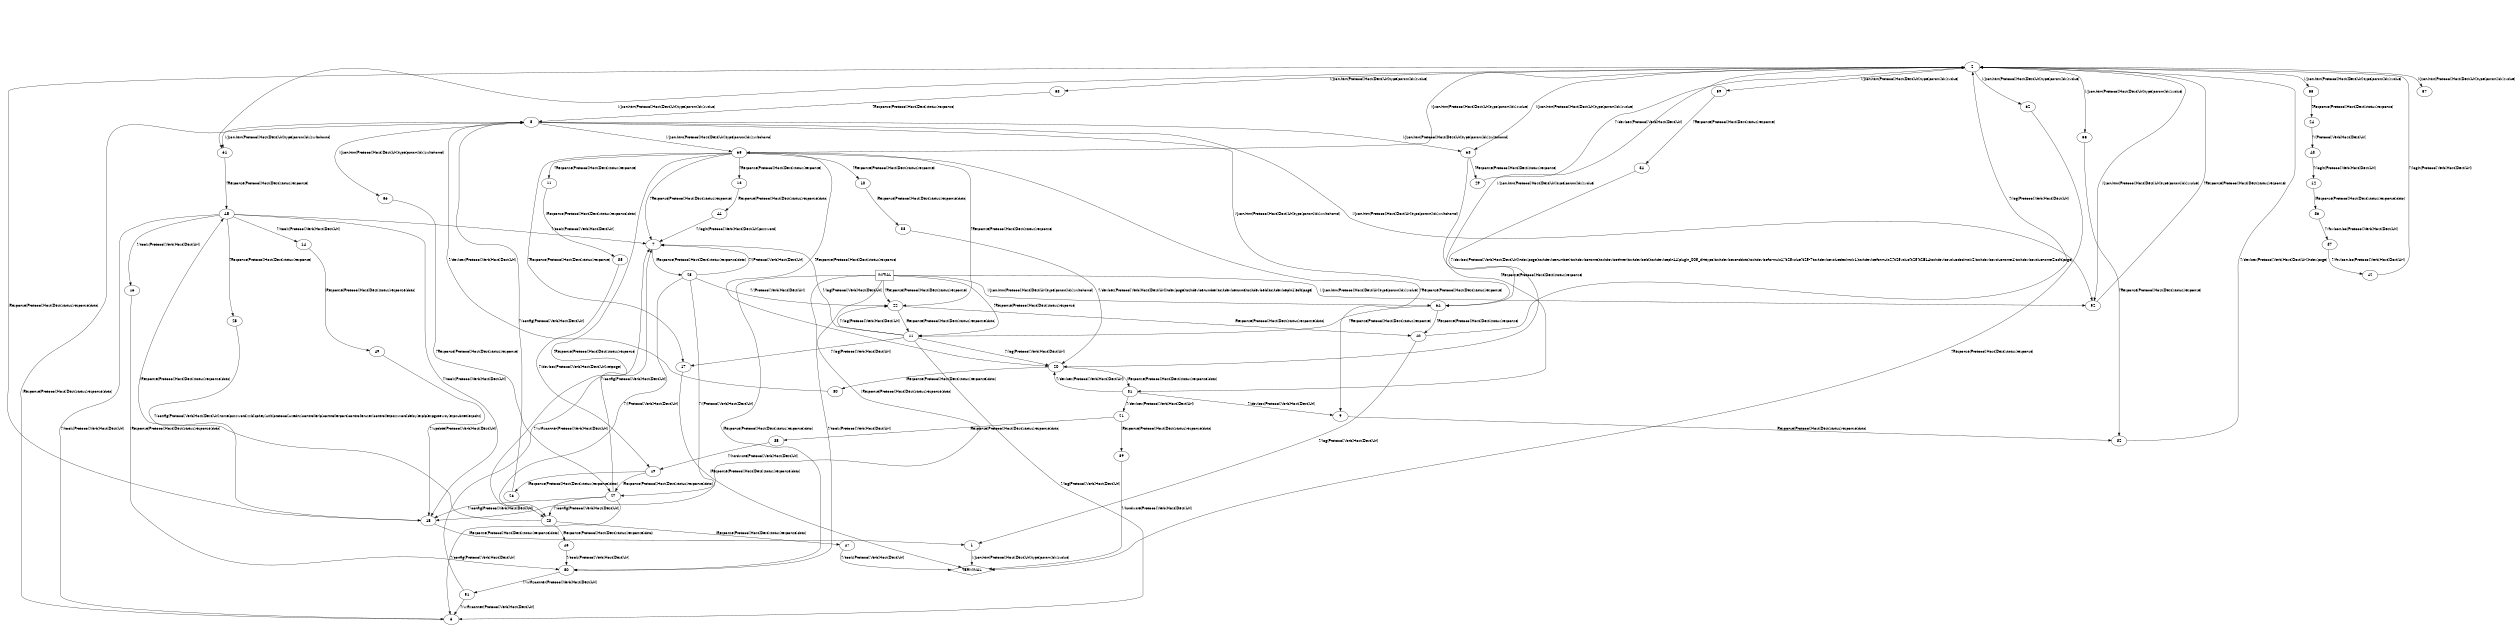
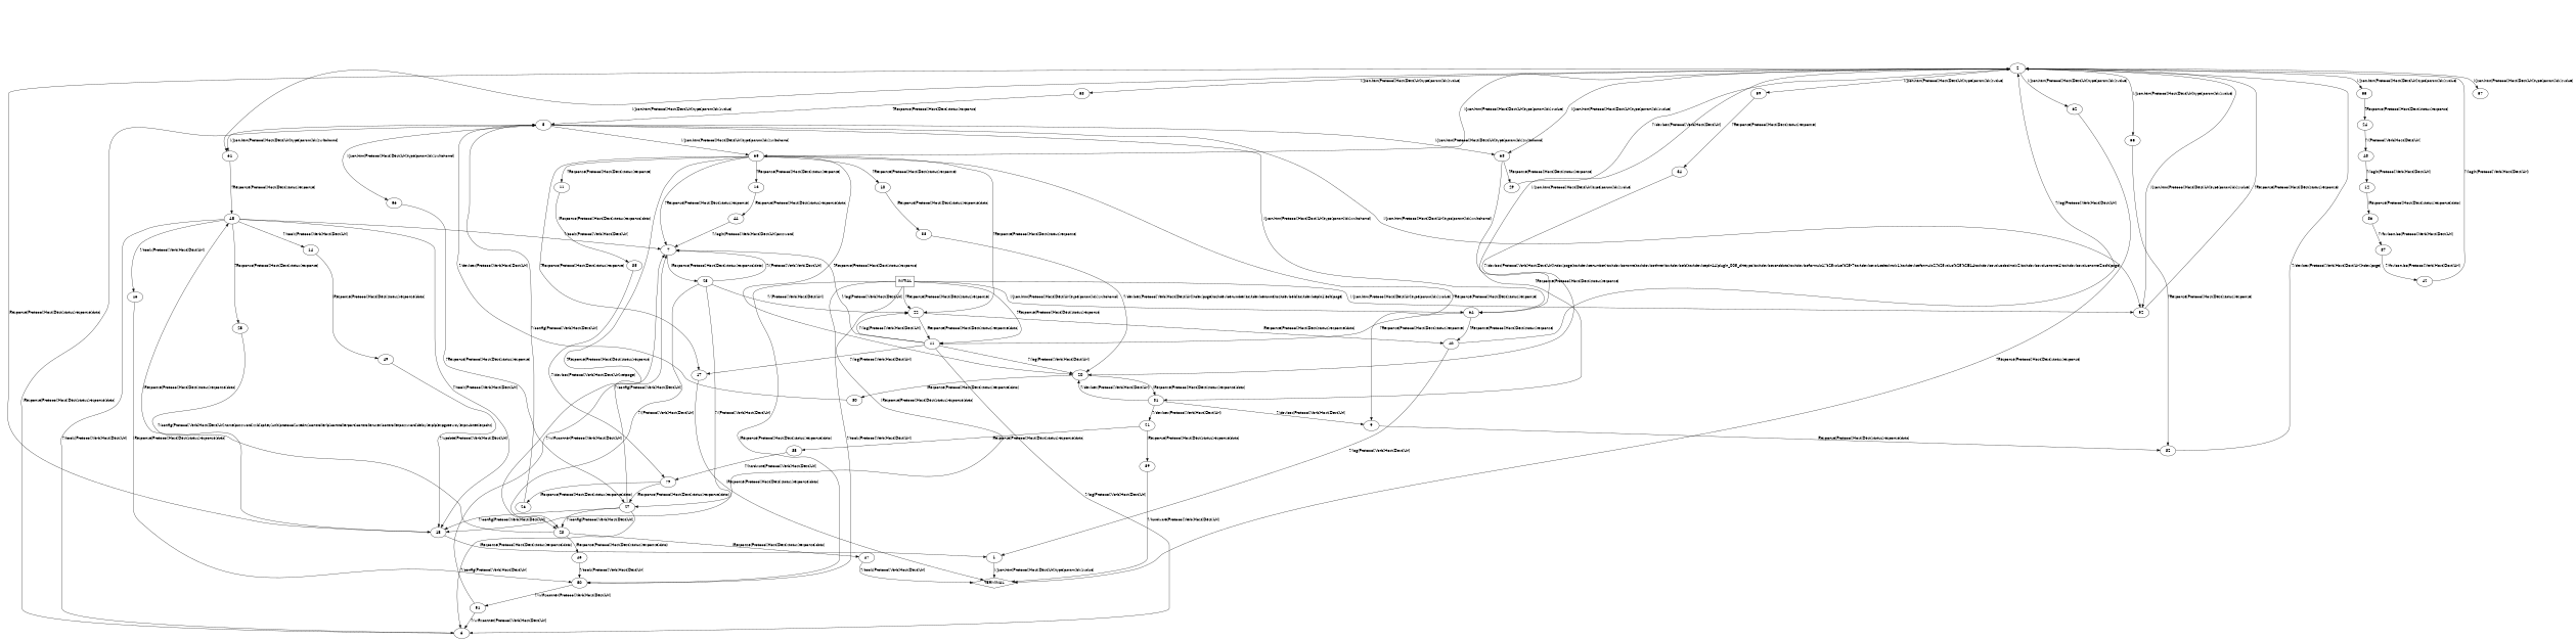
  digraph {
    fontname=Lato
    node [fontname=Lato]
    edge [fontname=Lato]
    n1 [label=1]
    n2 [label=TERMINAL shape=diamond]
    n3 [label=2]
    n4 [label=52]
    n5 [label=53]
    n6 [label=55]
    n7 [label=57]
    n8 [label=58]
    n9 [label=59]
    n10 [label=61]
    n11 [label=62]
    n12 [label=63]
    n13 [label=64]
    n14 [label=65]
    n15 [label=5]
    n16 [label=24]
    n17 [label=32]
    n18 [label=34]
    n19 [label=48]
    n20 [label=31]
    n21 [label=29]
    n22 [label=40]
    n23 [label=41]
    n24 [label=7]
    n25 [label=9]
    n26 [label=10]
    n27 [label=11]
    n28 [label=13]
    n29 [label=17]
    n30 [label=20]
    n31 [label=22]
    n32 [label=23]
    n33 [label=56]
    n34 [label=27]
    n35 [label=6]
    n36 [label=25]
    n37 [label=18]
    n38 [label=33]
    n39 [label=35]
-   n40 [label=19]
+   n40 [label=79]
    n41 [label=12]
    n42 [label=36]
    n43 [label=37]
    n44 [label=44]
    n45 [label=14]
    n46 [label=49]
    n47 [label=16]
    n48 [label=50]
    n49 [label=51]
    n50 [label=26]
    n51 [label=30]
    n52 [label=21]
    n53 [label=38]
    n54 [label=39]
    n55 [label=45]
    n56 [label=47]
    n57 [label=28]
    n58 [label=43]
    n59 [label=42]
    n60 [label=INITIAL shape=box]
    n1 -> n2 [label="!/json.htm(Protocol;Host;Dest;Uri;type;param;idx;svalue)"]
    n3 -> n4 [label="!/json.htm(Protocol;Host;Dest;Uri;type;param;idx;svalue)"]
    n3 -> n5 [label="!/json.htm(Protocol;Host;Dest;Uri;type;param;idx;svalue)"]
    n3 -> n6 [label="!/json.htm(Protocol;Host;Dest;Uri;type;param;idx;svalue)"]
    n3 -> n7 [label="!/json.htm(Protocol;Host;Dest;Uri;type;param;idx;svalue)"]
    n3 -> n8 [label="!/json.htm(Protocol;Host;Dest;Uri;type;param;idx;svalue)"]
    n3 -> n9 [label="!/json.htm(Protocol;Host;Dest;Uri;type;param;idx;svalue)"]
    n3 -> n10 [label="!/json.htm(Protocol;Host;Dest;Uri;type;param;idx;svalue)"]
    n3 -> n11 [label="!/json.htm(Protocol;Host;Dest;Uri;type;param;idx;svalue)"]
    n3 -> n12 [label="!/json.htm(Protocol;Host;Dest;Uri;type;param;idx;svalue)"]
    n3 -> n13 [label="!/json.htm(Protocol;Host;Dest;Uri;type;param;idx;svalue)"]
    n3 -> n14 [label="!/json.htm(Protocol;Host;Dest;Uri;type;param;idx;svalue)"]
    n4 -> n3 [label="?Response(Protocol;Host;Dest;status;response)"]
    n5 -> n15 [label="?Response(Protocol;Host;Dest;status;response)"]
    n6 -> n16 [label="?Response(Protocol;Host;Dest;status;response)"]
    n8 -> n17 [label="?Response(Protocol;Host;Dest;status;response)"]
    n9 -> n18 [label="?Response(Protocol;Host;Dest;status;response)"]
    n10 -> n19 [label="?Response(Protocol;Host;Dest;status;response)"]
    n11 -> n2 [label="?Response(Protocol;Host;Dest;status;response)"]
    n12 -> n20 [label="?Response(Protocol;Host;Dest;status;response)"]
    n12 -> n21 [label="?Response(Protocol;Host;Dest;status;response)"]
    n13 -> n22 [label="?Response(Protocol;Host;Dest;status;response)"]
    n13 -> n23 [label="?Response(Protocol;Host;Dest;status;response)"]
    n14 -> n24 [label="?Response(Protocol;Host;Dest;status;response)"]
    n14 -> n25 [label="?Response(Protocol;Host;Dest;status;response)"]
    n14 -> n26 [label="?Response(Protocol;Host;Dest;status;response)"]
    n14 -> n27 [label="?Response(Protocol;Host;Dest;status;response)"]
    n14 -> n28 [label="?Response(Protocol;Host;Dest;status;response)"]
    n14 -> n29 [label="?Response(Protocol;Host;Dest;status;response)"]
    n14 -> n30 [label="?Response(Protocol;Host;Dest;status;response)"]
    n14 -> n31 [label="?Response(Protocol;Host;Dest;status;response)"]
    n14 -> n32 [label="?Response(Protocol;Host;Dest;status;response)"]
    n15 -> n4 [label="!/json.htm(Protocol;Host;Dest;Uri;type;param;idx;switchcmd)"]
    n15 -> n10 [label="!/json.htm(Protocol;Host;Dest;Uri;type;param;idx;switchcmd)"]
    n15 -> n12 [label="!/json.htm(Protocol;Host;Dest;Uri;type;param;idx;switchcmd)"]
    n15 -> n13 [label="!/json.htm(Protocol;Host;Dest;Uri;type;param;idx;switchcmd)"]
    n15 -> n14 [label="!/json.htm(Protocol;Host;Dest;Uri;type;param;idx;switchcmd)"]
    n15 -> n33 [label="!/json.htm(Protocol;Host;Dest;Uri;type;param;idx;switchcmd)"]
    n16 -> n58 [label="?/(Protocol;Verb;Host;Dest;Uri)"]
    n17 -> n3 [label="?/devices(Protocol;Verb;Host;Dest;Uri;index;page)"]
    n18 -> n30 [label="?/devices(Protocol;Verb;Host;Dest;Uri;index;page;taskdevicenumber;taskdevicename;taskdevicetimer;taskdeviceid;taskdevicepin14;plugin_005_dhttype;taskdevicesenddata;taskdeviceformula1;%25value%25-7taskdevicevaluedecimals1;taskdeviceformula2;%25value%25%2B14taskdevicevaluedecimals2;taskdevicevaluename1;taskdevicevaluename2;edit;page)"]
    n19 -> n24 [label="?/tools(Protocol;Verb;Host;Dest;Uri)"]
    n19 -> n35 [label="?/tools(Protocol;Verb;Host;Dest;Uri)"]
    n19 -> n37 [label="?/tools(Protocol;Verb;Host;Dest;Uri)"]
    n19 -> n45 [label="?/tools(Protocol;Verb;Host;Dest;Uri)"]
    n19 -> n47 [label="?/tools(Protocol;Verb;Host;Dest;Uri)"]
    n19 -> n57 [label="?Response(Protocol;Host;Dest;status;response)"]
    n20 -> n25 [label="?/devices(Protocol;Verb;Host;Dest;Uri)"]
    n20 -> n30 [label="?/devices(Protocol;Verb;Host;Dest;Uri)"]
    n20 -> n52 [label="?/devices(Protocol;Verb;Host;Dest;Uri)"]
    n21 -> n3 [label="?/devices(Protocol;Verb;Host;Dest;Uri)"]
    n22 -> n1 [label="?/log(Protocol;Verb;Host;Dest;Uri)"]
    n22 -> n3 [label="?/log(Protocol;Verb;Host;Dest;Uri)"]
    n23 -> n24 [label="?/log(Protocol;Verb;Host;Dest;Uri)"]
    n23 -> n29 [label="?/log(Protocol;Verb;Host;Dest;Uri)"]
    n23 -> n30 [label="?/log(Protocol;Verb;Host;Dest;Uri)"]
    n23 -> n31 [label="?/log(Protocol;Verb;Host;Dest;Uri)"]
    n23 -> n35 [label="?/log(Protocol;Verb;Host;Dest;Uri)"]
    n24 -> n36 [label="!Response(Protocol;Host;Dest;status;response;data)"]
    n25 -> n17 [label="!Response(Protocol;Host;Dest;status;response;data)"]
    n26 -> n38 [label="!Response(Protocol;Host;Dest;status;response;data)"]
    n27 -> n39 [label="!Response(Protocol;Host;Dest;status;response;data)"]
    n28 -> n44 [label="!Response(Protocol;Host;Dest;status;response;data)"]
    n29 -> n2 [label="!Response(Protocol;Host;Dest;status;response;data)"]
    n30 -> n20 [label="!Response(Protocol;Host;Dest;status;response;data)"]
    n30 -> n51 [label="!Response(Protocol;Host;Dest;status;response;data)"]
    n31 -> n22 [label="!Response(Protocol;Host;Dest;status;response;data)"]
    n31 -> n23 [label="!Response(Protocol;Host;Dest;status;response;data)"]
    n32 -> n19 [label="!Response(Protocol;Host;Dest;status;response;data)"]
    n32 -> n55 [label="!Response(Protocol;Host;Dest;status;response;data)"]
    n32 -> n56 [label="!Response(Protocol;Host;Dest;status;response;data)"]
    n33 -> n34 [label="?Response(Protocol;Host;Dest;status;response)"]
    n34 -> n24 [label="?/config(Protocol;Verb;Host;Dest;Uri)"]
    n34 -> n32 [label="?/config(Protocol;Verb;Host;Dest;Uri)"]
    n34 -> n35 [label="?/config(Protocol;Verb;Host;Dest;Uri)"]
    n34 -> n37 [label="?/config(Protocol;Verb;Host;Dest;Uri)"]
    n35 -> n15 [label="!Response(Protocol;Host;Dest;status;response;data)"]
-   n36 -> n24 [label="?/(Protocol;Verb;Host;Dest;Uri)"]
+   n36 -> n24 [label="?/(Protocol;Verb;Verb;Dest;Uri)"]
    n36 -> n31 [label="?/(Protocol;Verb;Host;Dest;Uri)"]
    n36 -> n32 [label="?/(Protocol;Verb;Host;Dest;Uri)"]
    n36 -> n37 [label="?/(Protocol;Verb;Host;Dest;Uri)"]
    n37 -> n1 [label="!Response(Protocol;Host;Dest;status;response;data)"]
    n37 -> n3 [label="!Response(Protocol;Host;Dest;status;response;data)"]
    n38 -> n30 [label="?/devices(Protocol;Verb;Host;Dest;Uri;index;page;taskdevicenumber;taskdevicename;taskdeviceid;taskdevicepin1;edit;page)"]
    n39 -> n40 [label="?/devices(Protocol;Verb;Host;Dest;Uri;setpage)"]
    n40 -> n34 [label="!Response(Protocol;Host;Dest;status;response;data)"]
    n40 -> n50 [label="!Response(Protocol;Host;Dest;status;response;data)"]
    n41 -> n42 [label="!Response(Protocol;Host;Dest;status;response;data)"]
    n42 -> n43 [label="?/favicon.ico(Protocol;Verb;Host;Dest;Uri)"]
    n43 -> n59 [label="?/favicon.ico(Protocol;Verb;Host;Dest;Uri)"]
    n44 -> n24 [label="?/login(Protocol;Verb;Host;Dest;Uri;password)"]
    n45 -> n46 [label="!Response(Protocol;Host;Dest;status;response;data)"]
    n46 -> n37 [label="?/update(Protocol;Verb;Host;Dest;Uri)"]
    n47 -> n48 [label="!Response(Protocol;Host;Dest;status;response;data)"]
    n48 -> n49 [label="?/wifiscanner(Protocol;Verb;Host;Dest;Uri)"]
    n49 -> n24 [label="?/wifiscanner(Protocol;Verb;Host;Dest;Uri)"]
    n49 -> n35 [label="?/wifiscanner(Protocol;Verb;Host;Dest;Uri)"]
    n50 -> n15 [label="?/config(Protocol;Verb;Host;Dest;Uri)"]
    n51 -> n15 [label="?/devices(Protocol;Verb;Host;Dest;Uri)"]
    n52 -> n53 [label="!Response(Protocol;Host;Dest;status;response;data)"]
    n52 -> n54 [label="!Response(Protocol;Host;Dest;status;response;data)"]
    n53 -> n40 [label="?/hardware(Protocol;Verb;Host;Dest;Uri)"]
    n54 -> n2 [label="?/hardware(Protocol;Verb;Host;Dest;Uri)"]
    n55 -> n48 [label="?/tools(Protocol;Verb;Host;Dest;Uri)"]
    n56 -> n2 [label="?/tools(Protocol;Verb;Host;Dest;Uri)"]
    n57 -> n37 [label="?/config(Protocol;Verb;Host;Dest;Uri;name;password;ssid;apkey;unit;protocol;usedns;controllerip;controllerport;controlleruser;controllerpassword;delay;espip;espgateway;espsubnet;espdns)"]
    n58 -> n41 [label="?/login(Protocol;Verb;Host;Dest;Uri)"]
    n59 -> n3 [label="?/login(Protocol;Verb;Host;Dest;Uri)"]
    n60 -> n4 [label="!/json.htm(Protocol;Host;Dest;Uri;type;param;idx;svalue)"]
    n60 -> n13 [label="!/json.htm(Protocol;Host;Dest;Uri;type;param;idx;switchcmd)"]
    n60 -> n23 [label="?Response(Protocol;Host;Dest;status;response)"]
    n60 -> n31 [label="?Response(Protocol;Host;Dest;status;response)"]
    n60 -> n34 [label="!Response(Protocol;Host;Dest;status;response;data)"]
    n60 -> n48 [label="!Response(Protocol;Host;Dest;status;response;data)"]
    n60 -> n48 [label="?/tools(Protocol;Verb;Host;Dest;Uri)"]
  }
